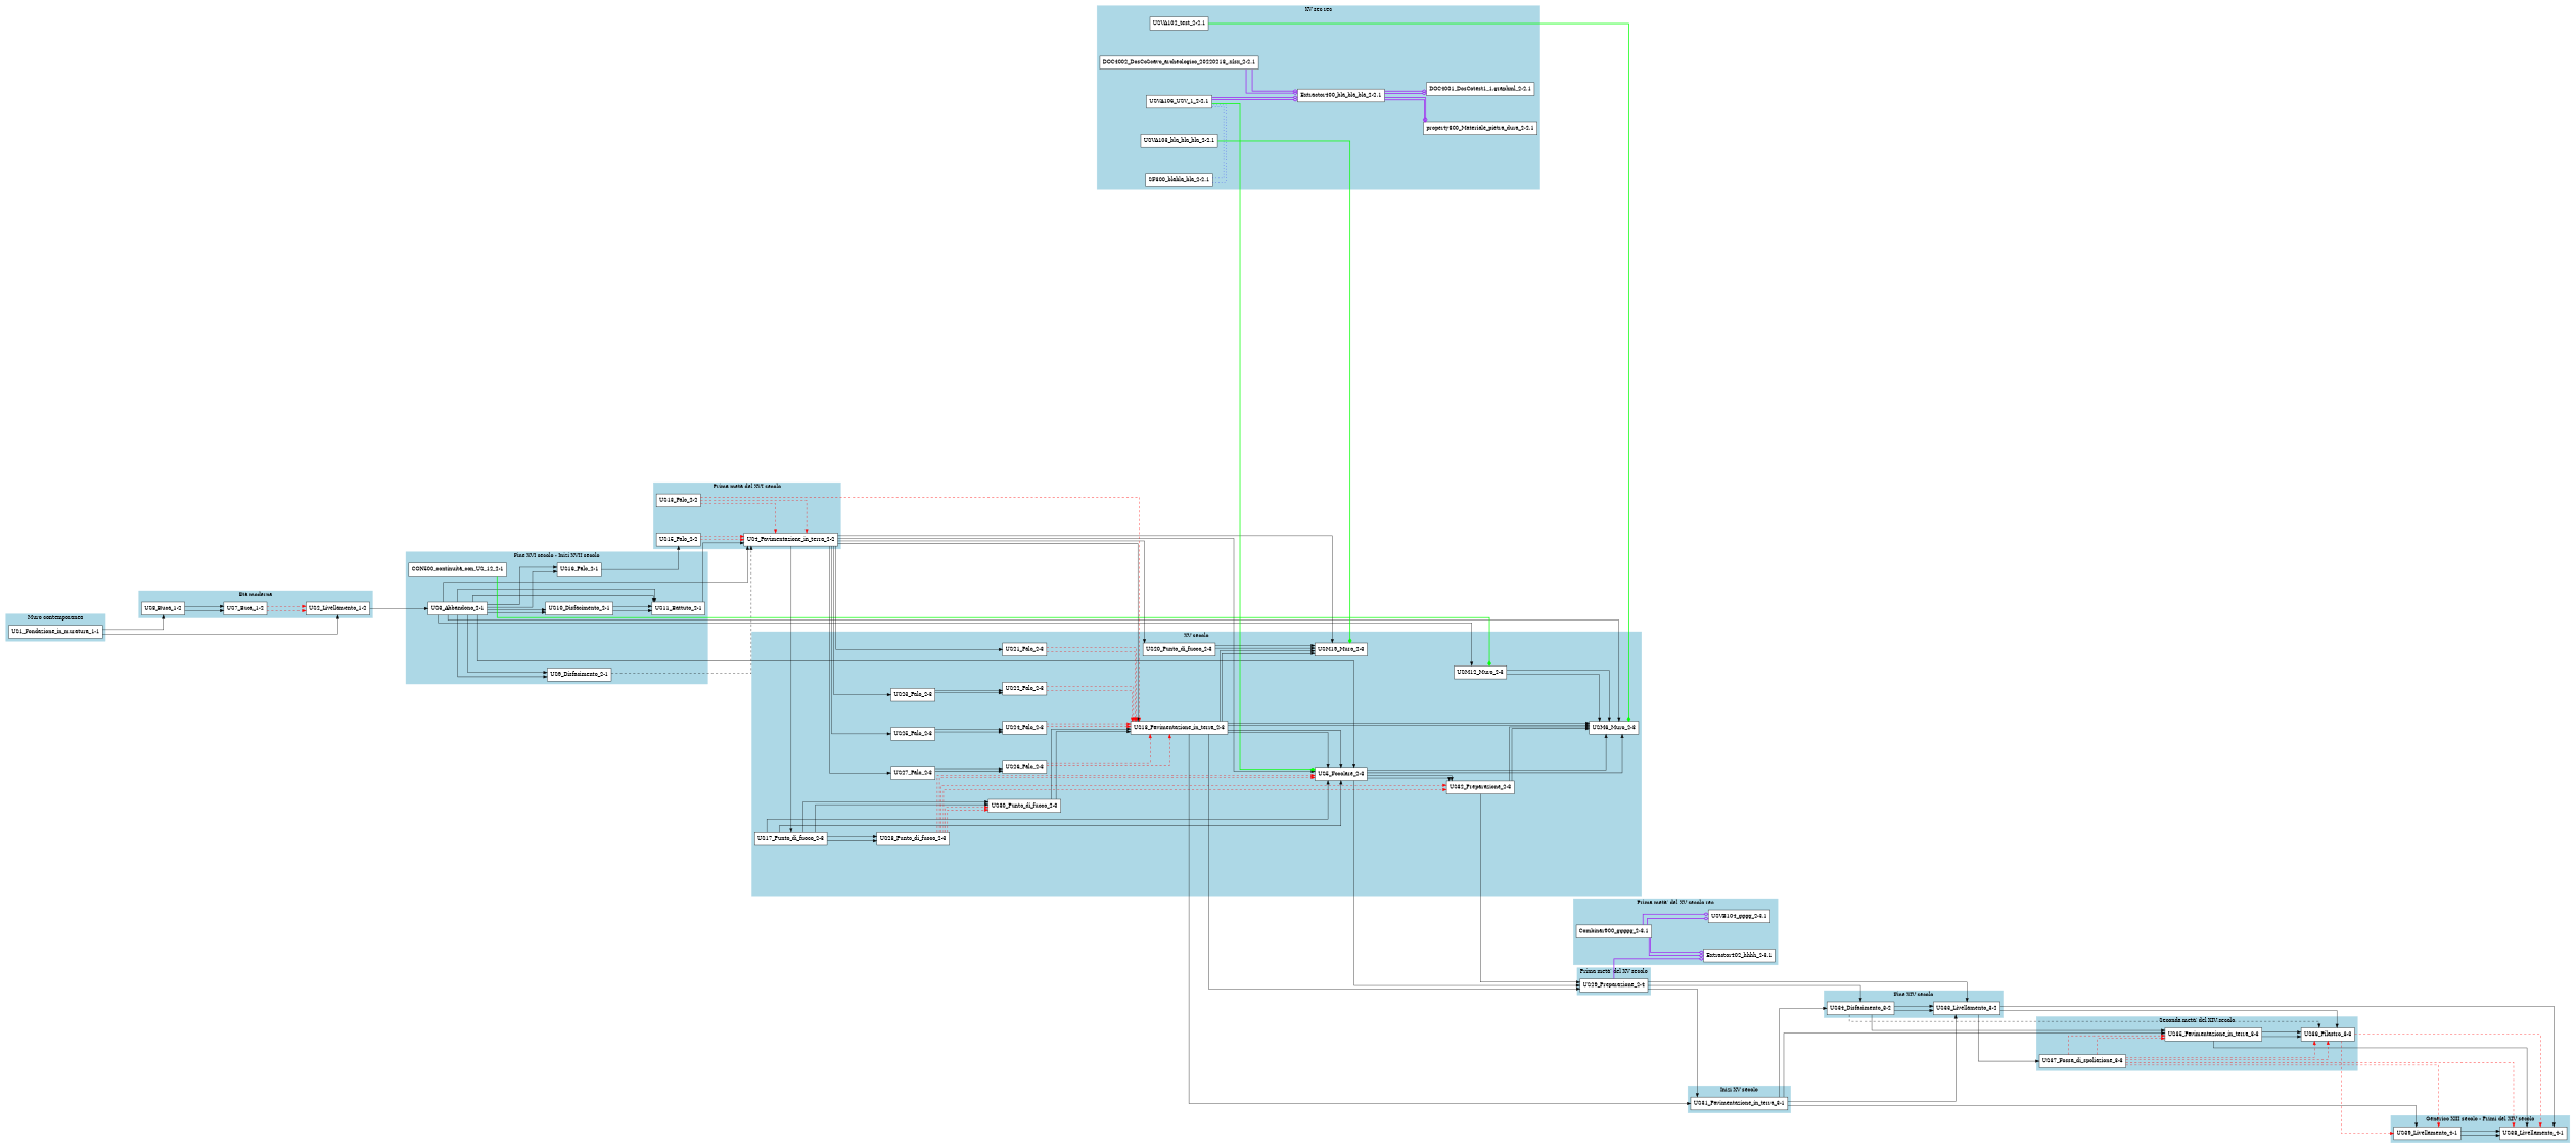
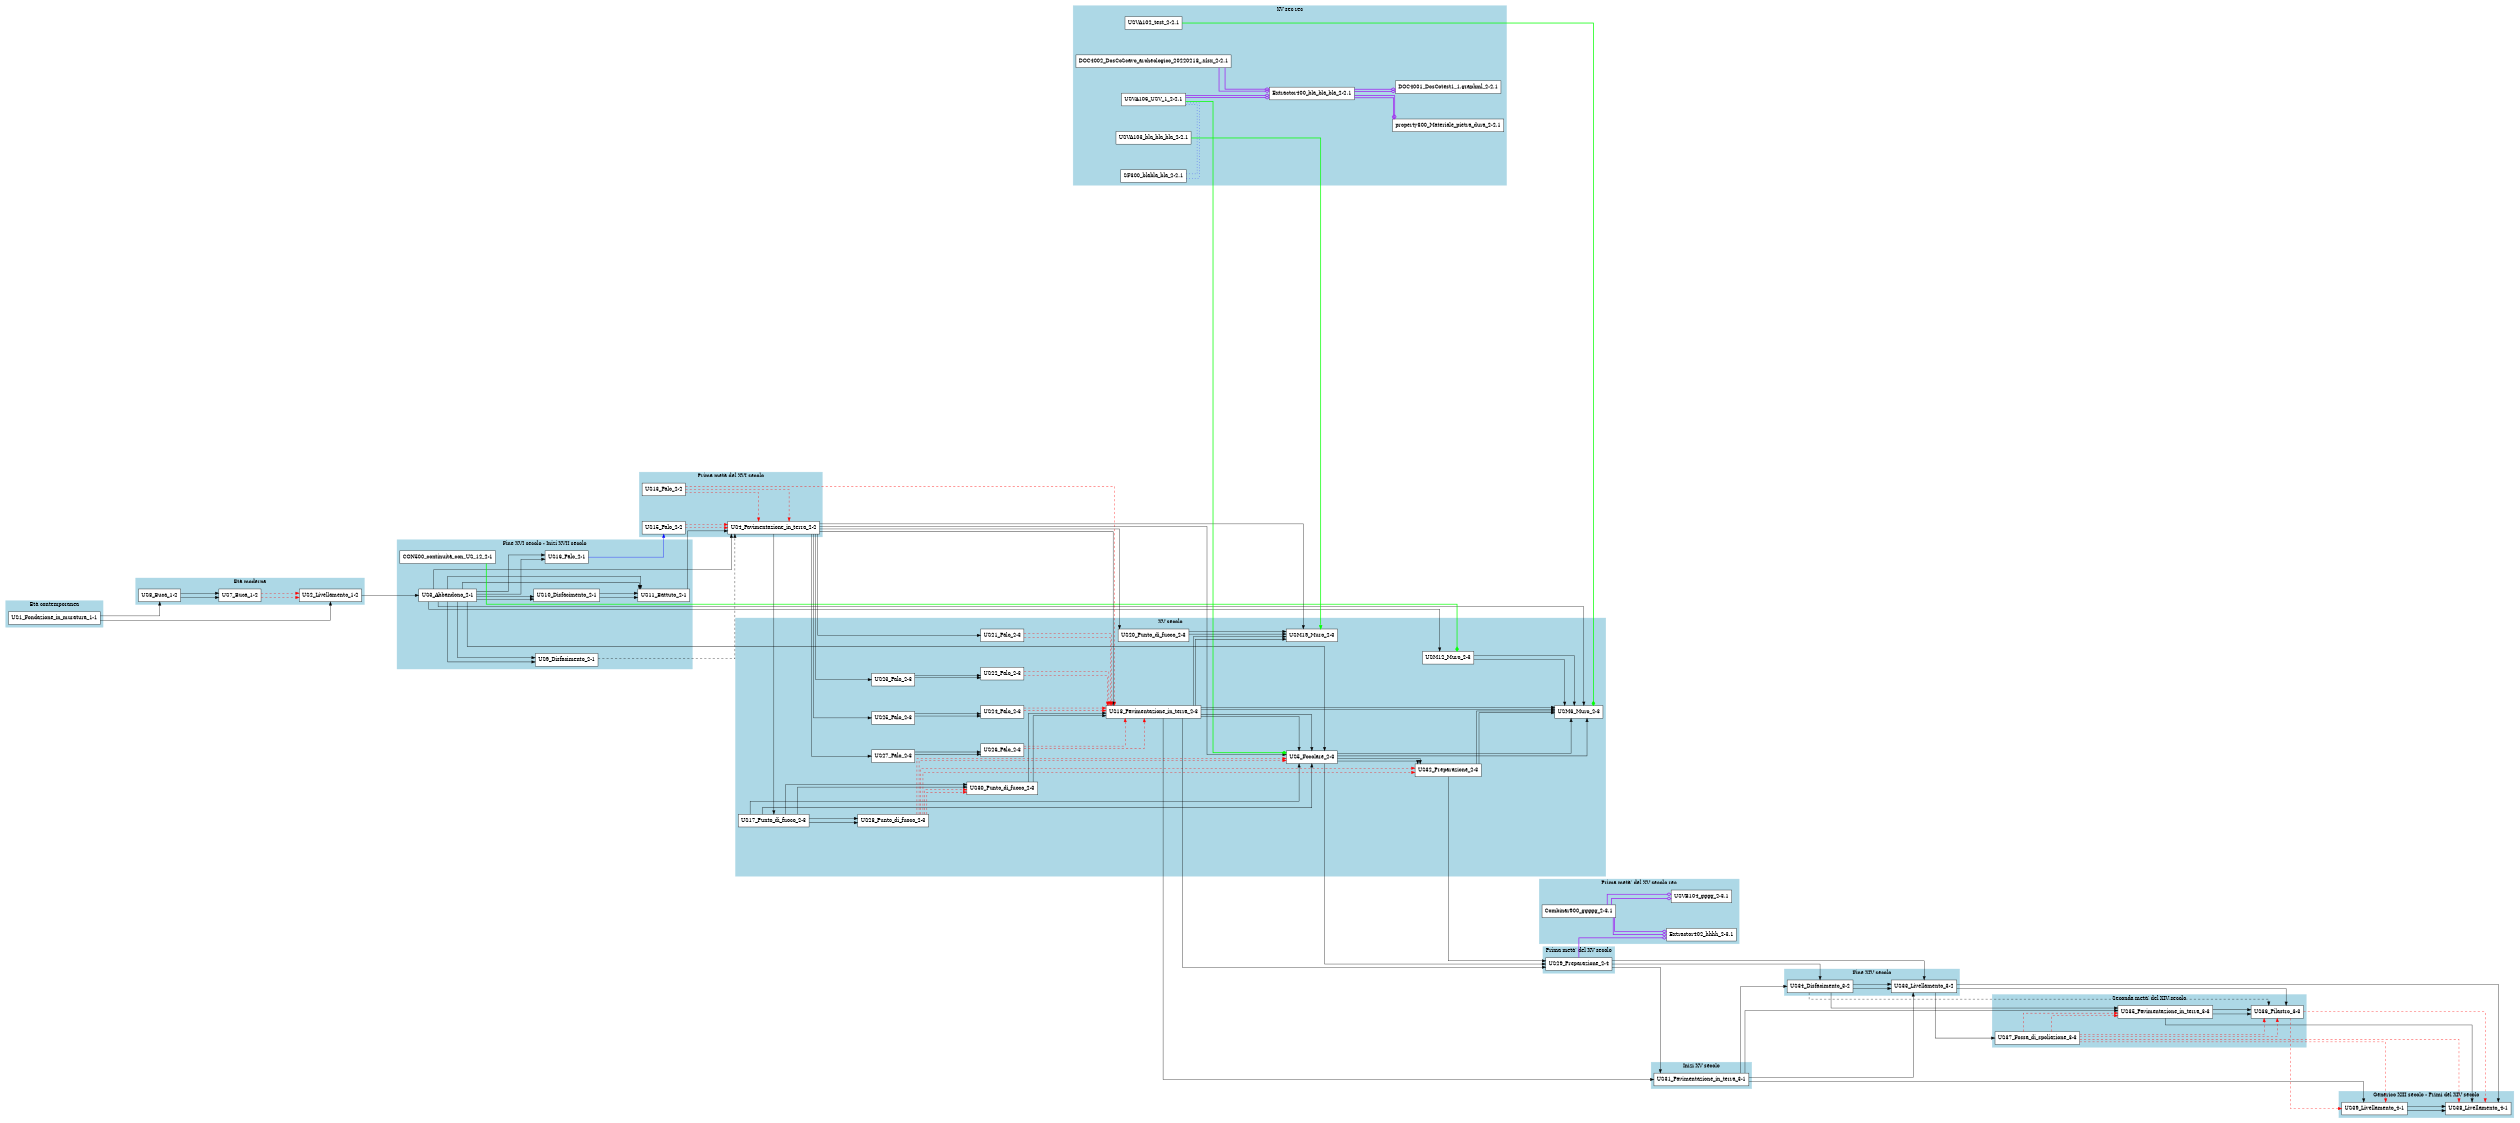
  digraph {
    compound=true
    nodesep=1
    rankdir=LR
    ranksep=1.5
    splines=ortho
    node [fillcolor=white shape=box style=filled]
    edge [arrowhead=normal color=black style=solid]
    n1 [height=0.5 label="US1_Fondazione_in_muratura_1-1" width=2.8889]
    n2 [height=0.5 label="US2_Livellamento_1-2" width=2.0035]
    n3 [height=0.5 label="US7_Buca_1-2" width=1.3785]
    n4 [height=0.5 label="US8_Buca_1-2" width=1.3785]
    n5 [height=0.5 label="US10_Disfacimento_2-1" width=2.1076]
    n6 [height=0.5 label="US11_Battuto_2-1" width=1.6389]
    n7 [height=0.5 label="US16_Palo_2-1" width=1.4201]
    n8 [height=0.5 label="US3_Abbandono_2-1" width=1.8681]
    n9 [height=0.5 label="US9_Disfacimento_2-1" width=2.0139]
    n10 [height=0.5 label="CON500_continuità_con_US_12_2-1" width=3.066]
    n11 [height=0.5 label="US13_Palo_2-2" width=1.4201]
    n12 [height=0.5 label="US4_Pavimentazione_in_terra_2-2" width=2.8785]
    n13 [height=0.5 label="US15_Palo_2-2" width=1.4201]
    n14 [height=0.5 label="USVA102_test_2-2.1" width=1.8368]
    n15 [height=0.5 label="USVA103_bla_bla_bla_2-2.1" width=2.4514]
    n16 [height=0.5 label="USVA106_USV_1_2-2.1" width=2.1389]
    n17 [height=0.5 label="Extractor400_bla_bla_bla_2-2.1" width=2.6597]
    n18 [height=0.5 label="DOC4001_DosCo\test1_1.graphml_2-2.1" width=3.3264]
    n19 [height=0.5 label="property800_Materiale_pietra_dura_2-2.1" width=3.3993]
    n20 [height=0.5 label="SF300_blabla_bla_2-2.1" width=2.0764]
    n21 [height=0.5 label="DOC4002_DosCo\Scavo_archeologico_20220218_.xlsx_2-2.1" width=4.9201]
    n22 [height=0.5 label="USM12_Muro_2-3" width=1.691]
    n23 [height=0.5 label="USM6_Muro_2-3" width=1.5972]
    n24 [height=0.5 label="US17_Punto_di_fuoco_2-3" width=2.2847]
    n25 [height=0.5 label="US28_Punto_di_fuoco_2-3" width=2.2847]
    n26 [height=0.5 label="US30_Punto_di_fuoco_2-3" width=2.2847]
    n27 [height=0.5 label="US5_Focolare_2-3" width=1.6493]
    n28 [height=0.5 label="US32_Preparazione_2-3" width=2.066]
    n29 [height=0.5 label="US18_Pavimentazione_in_terra_2-3" width=2.9722]
    n30 [height=0.5 label="USM19_Muro_2-3" width=1.691]
    n31 [height=0.5 label="US20_Punto_di_fuoco_2-3" width=2.2847]
    n32 [height=0.5 label="US21_Palo_2-3" width=1.4201]
    n33 [height=0.5 label="US22_Palo_2-3" width=1.4201]
    n34 [height=0.5 label="US23_Palo_2-3" width=1.4201]
    n35 [height=0.5 label="US24_Palo_2-3" width=1.4201]
    n36 [height=0.5 label="US25_Palo_2-3" width=1.4201]
    n37 [height=0.5 label="US26_Palo_2-3" width=1.4201]
    n38 [height=0.5 label="US27_Palo_2-3" width=1.4201]
    n39 [height=0.5 label="USVB104_gggg_2-3.1" width=1.9618]
    n40 [height=0.5 label="Extractor402_hhhh_2-3.1" width=2.1597]
    n41 [height=0.5 label="Combinar900_ggggg_2-3.1" width=2.316]
    n42 [height=0.5 label="US29_Preparazione_2-4" width=2.066]
    n43 [height=0.5 label="US31_Pavimentazione_in_terra_3-1" width=2.9722]
    n44 [height=0.5 label="US33_Livellamento_3-2" width=2.0972]
    n45 [height=0.5 label="US34_Disfacimento_3-2" width=2.1076]
    n46 [height=0.5 label="US35_Pavimentazione_in_terra_3-3" width=2.9722]
    n47 [height=0.5 label="US36_Pilastro_3-3" width=1.6597]
    n48 [height=0.5 label="US37_Fossa_di_spoliazione_3-3" width=2.7014]
    n49 [height=0.5 label="US38_Livellamento_4-1" width=2.0972]
    n50 [height=0.5 label="US39_Livellamento_4-1" width=2.0972]
    subgraph cluster_1 {
      color=lightblue
-     label="Muro contemporanea"
+     label="Età contemporanea"
      rank=same
      style=filled
      n1
    }
    subgraph cluster_2 {
      color=lightblue
      label="Età moderna"
      rank=same
      style=filled
      n2
      n3
      n4
    }
    subgraph cluster_3 {
      color=lightblue
      label="Fine XVI secolo - Inizi XVII secolo"
      rank=same
      style=filled
      n5
      n6
      n7
      n8
      n9
      n10
    }
    subgraph cluster_4 {
      color=lightblue
      label="Prima metà del XVI secolo"
      rank=same
      style=filled
      n11
      n12
      n13
    }
    subgraph cluster_5 {
      color=lightblue
      label="XV sec rec"
      rank=same
      style=filled
      n14
      n15
      n16
      n17
      n18
      n19
      n20
      n21
    }
    subgraph cluster_6 {
      color=lightblue
      label="XV secolo"
      rank=same
      style=filled
      n22
      n23
      n24
      n25
      n26
      n27
      n28
      n29
      n30
      n31
      n32
      n33
      n34
      n35
      n36
      n37
      n38
    }
    subgraph cluster_7 {
      color=lightblue
      label="Prima metà' del XV secolo rec"
      rank=same
      style=filled
      n39
      n40
      n41
    }
    subgraph cluster_8 {
      color=lightblue
      label="Prima metà' del XV secolo"
      rank=same
      style=filled
      n42
    }
    subgraph cluster_9 {
      color=lightblue
      label="Inizi XV secolo"
      rank=same
      style=filled
      n43
    }
    subgraph cluster_10 {
      color=lightblue
      label="Fine XIV secolo"
      rank=same
      style=filled
      n44
      n45
    }
    subgraph cluster_11 {
      color=lightblue
      label="Seconda metà' del XIV secolo"
      rank=same
      style=filled
      n46
      n47
      n48
    }
    subgraph cluster_12 {
      color=lightblue
      label="Generico XIII secolo - Primi del XIV secolo"
      rank=same
      style=filled
      n49
      n50
    }
    subgraph sub_13 {
      n1
      n2
      n3
      n4
      n5
      n6
      n7
      n8
      n9
      n11
      n12
      n13
      n22
      n23
      n24
      n25
      n26
      n27
      n28
      n29
      n30
      n31
      n32
      n33
      n34
      n35
      n36
      n37
      n38
      n42
      n43
      n44
      n45
      n46
      n47
      n48
      n49
      n50
    }
    subgraph sub_14 {
      n2
      n3
      n11
      n12
      n13
      n25
      n26
      n27
      n28
      n29
      n32
      n33
      n35
      n37
      n46
      n47
      n48
      n49
      n50
    }
    subgraph sub_15 {
      n16
      n20
    }
    subgraph sub_16 {
      n10
      n14
      n15
      n16
      n22
      n23
      n27
      n30
    }
    subgraph sub_17 {
      n16
      n17
      n18
      n19
      n21
      n39
      n40
      n41
      n42
    }
    n1 -> n2
    n1 -> n4
    n2 -> n8
    n3 -> n2 [color=red style=dashed]
    n3 -> n2 [color=red style=dashed]
    n4 -> n3
    n4 -> n3
    n5 -> n6
    n5 -> n6
    n6 -> n12
-   n7 -> n13
+   n7 -> n13 [color=blue]
    n8 -> n5
    n8 -> n5
    n8 -> n6
    n8 -> n6
    n8 -> n7
    n8 -> n7
    n8 -> n9
    n8 -> n9
    n8 -> n12
    n8 -> n22
    n8 -> n23
    n8 -> n27
    n9 -> n12 [style=dashed]
    n10 -> n22 [arrowhead=diamond color=green style=bold]
    n11 -> n12 [color=red style=dashed]
    n11 -> n12 [color=red style=dashed]
    n11 -> n29 [color=red style=dashed]
    n12 -> n24
    n12 -> n27
    n12 -> n29
    n12 -> n30
    n12 -> n31
    n12 -> n32
    n12 -> n34
    n12 -> n36
    n12 -> n38
    n13 -> n12 [color=red style=dashed]
    n13 -> n12 [color=red style=dashed]
    n14 -> n23 [arrowhead=diamond color=green style=bold]
-   n15 -> n30 [arrowhead=diamond color=green style=bold]
+   n15 -> n30 [color=green style=bold]
    n16 -> n17 [arrowhead=odiamond color=purple style=bold]
    n16 -> n17 [arrowhead=odiamond color=purple style=bold]
    n16 -> n27 [arrowhead=diamond color=green style=bold]
    n17 -> n18 [arrowhead=odiamond color=purple style=bold]
    n17 -> n18 [arrowhead=odiamond color=purple style=bold]
    n17 -> n19 [arrowhead=odiamond color=purple style=bold]
    n17 -> n19 [arrowhead=odiamond color=purple style=bold]
    n20 -> n16 [arrowhead=none color=blue constraint=False style=dotted]
    n20 -> n16 [arrowhead=none color=blue constraint=False style=dotted]
    n21 -> n17 [arrowhead=odiamond color=purple style=bold]
    n21 -> n17 [arrowhead=odiamond color=purple style=bold]
    n22 -> n23
    n22 -> n23
    n24 -> n25
    n24 -> n25
    n24 -> n26
    n24 -> n26
    n24 -> n27
    n24 -> n27
    n25 -> n26 [color=red style=dashed]
    n25 -> n26 [color=red style=dashed]
    n25 -> n27 [color=red style=dashed]
    n25 -> n27 [color=red style=dashed]
    n25 -> n28 [color=red style=dashed]
    n25 -> n28 [color=red style=dashed]
    n26 -> n29
    n26 -> n29
    n27 -> n23
    n27 -> n23
    n27 -> n28
    n27 -> n28
    n27 -> n42
    n28 -> n23
    n28 -> n23
    n28 -> n42
    n29 -> n23
    n29 -> n23
    n29 -> n27
    n29 -> n27
    n29 -> n30
    n29 -> n30
    n29 -> n42
    n29 -> n43
    n31 -> n30
    n31 -> n30
    n32 -> n29 [color=red style=dashed]
    n32 -> n29 [color=red style=dashed]
    n33 -> n29 [color=red style=dashed]
    n33 -> n29 [color=red style=dashed]
    n34 -> n33
    n34 -> n33
    n35 -> n29 [color=red style=dashed]
    n35 -> n29 [color=red style=dashed]
    n36 -> n35
    n36 -> n35
    n37 -> n29 [color=red style=dashed]
    n37 -> n29 [color=red style=dashed]
    n38 -> n37
    n38 -> n37
    n41 -> n39 [arrowhead=odiamond color=purple style=bold]
    n41 -> n39 [arrowhead=odiamond color=purple style=bold]
    n41 -> n40 [arrowhead=odiamond color=purple style=bold]
    n41 -> n40 [arrowhead=odiamond color=purple style=bold]
    n42 -> n40 [arrowhead=odiamond color=purple style=bold]
    n42 -> n43
    n42 -> n44
    n42 -> n45
    n43 -> n44
    n43 -> n45
    n43 -> n46
    n43 -> n50
    n44 -> n47
    n44 -> n48
    n44 -> n49
    n45 -> n44
    n45 -> n44
    n45 -> n46
    n45 -> n47 [style=dashed]
    n46 -> n47
    n46 -> n47
    n46 -> n49
    n47 -> n49 [color=red style=dashed]
    n47 -> n50 [color=red style=dashed]
    n48 -> n46 [color=red style=dashed]
    n48 -> n46 [color=red style=dashed]
    n48 -> n47 [color=red style=dashed]
    n48 -> n47 [color=red style=dashed]
    n48 -> n49 [color=red style=dashed]
    n48 -> n50 [color=red style=dashed]
    n50 -> n49
    n50 -> n49
  }
